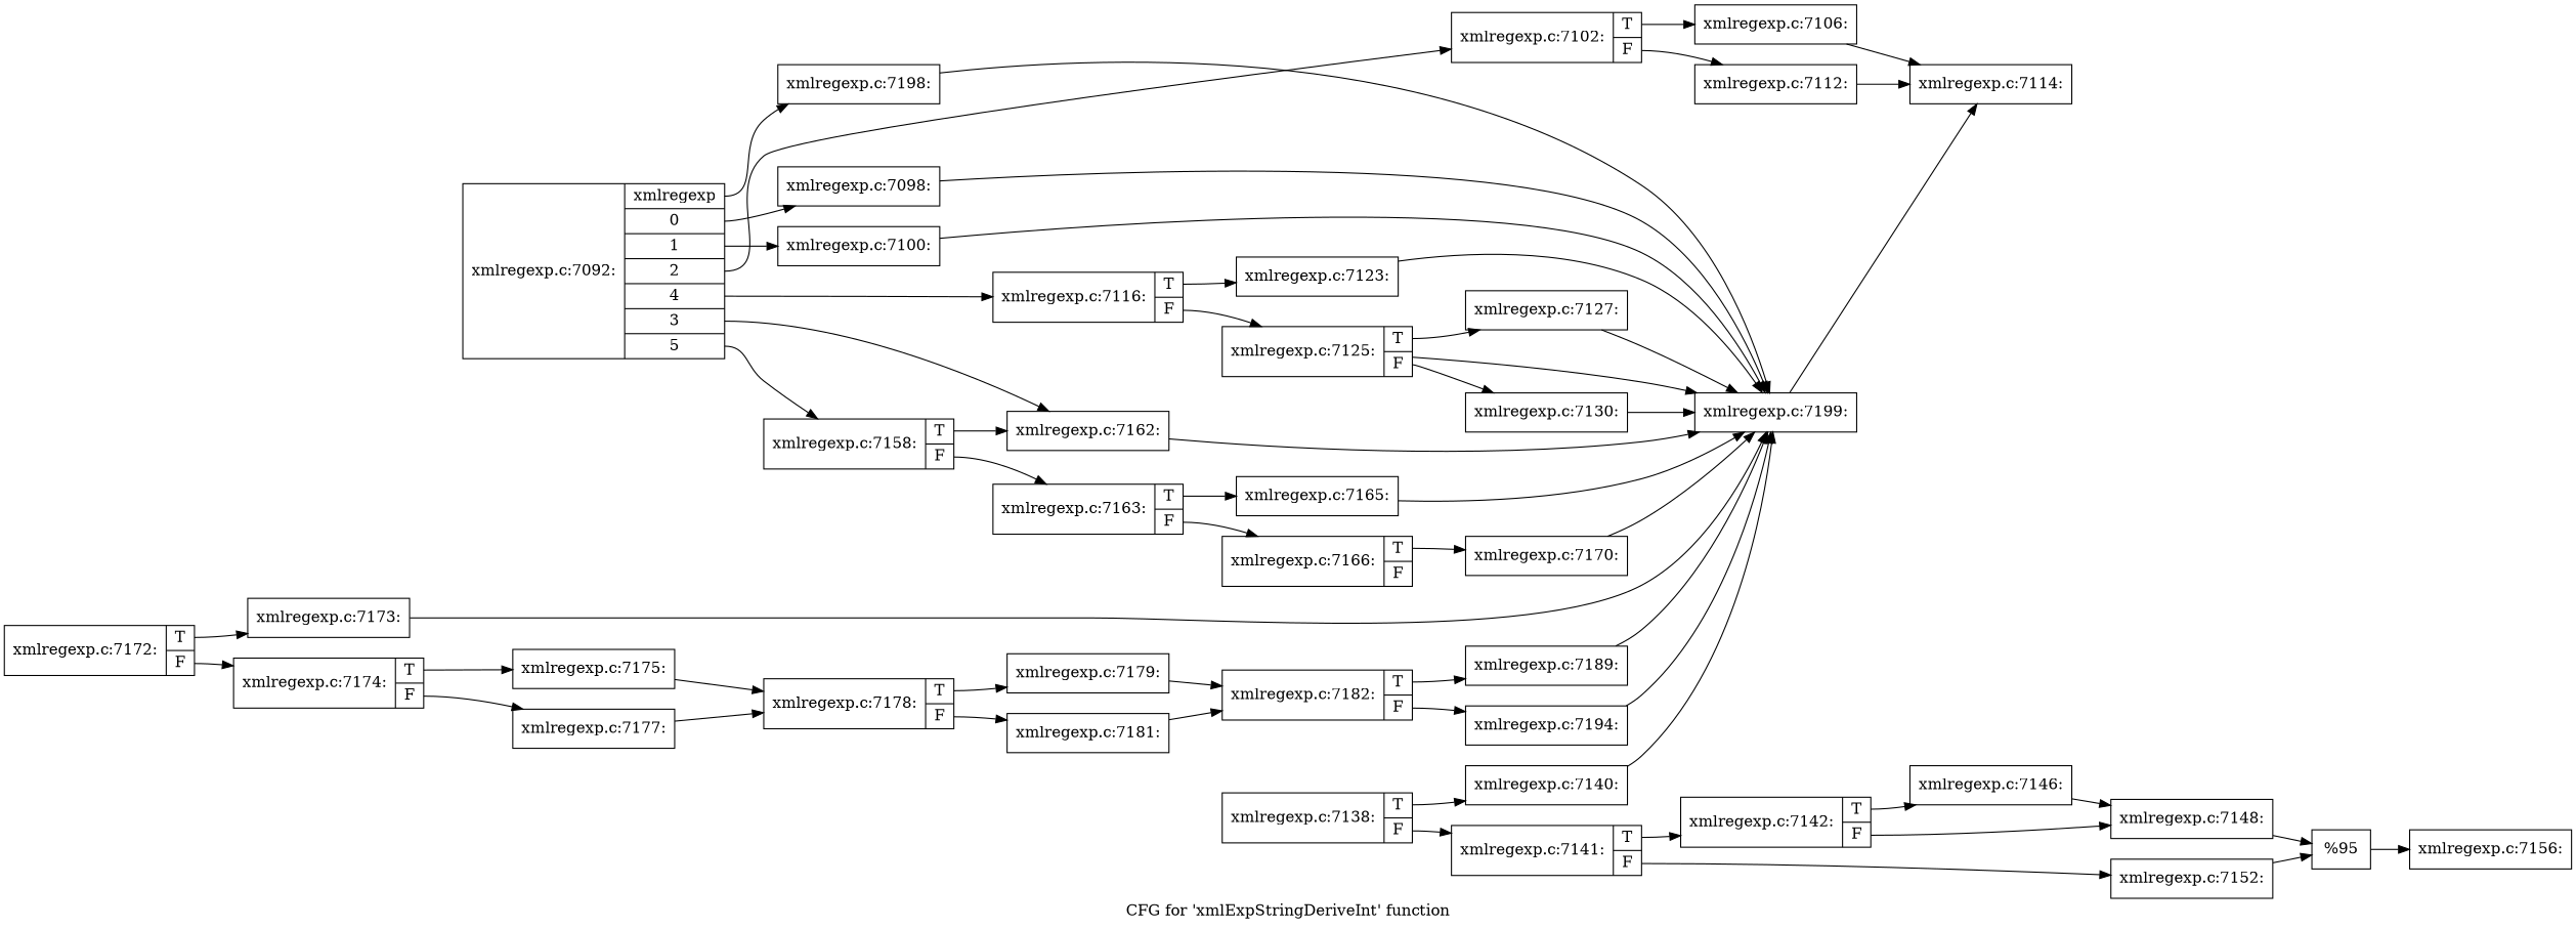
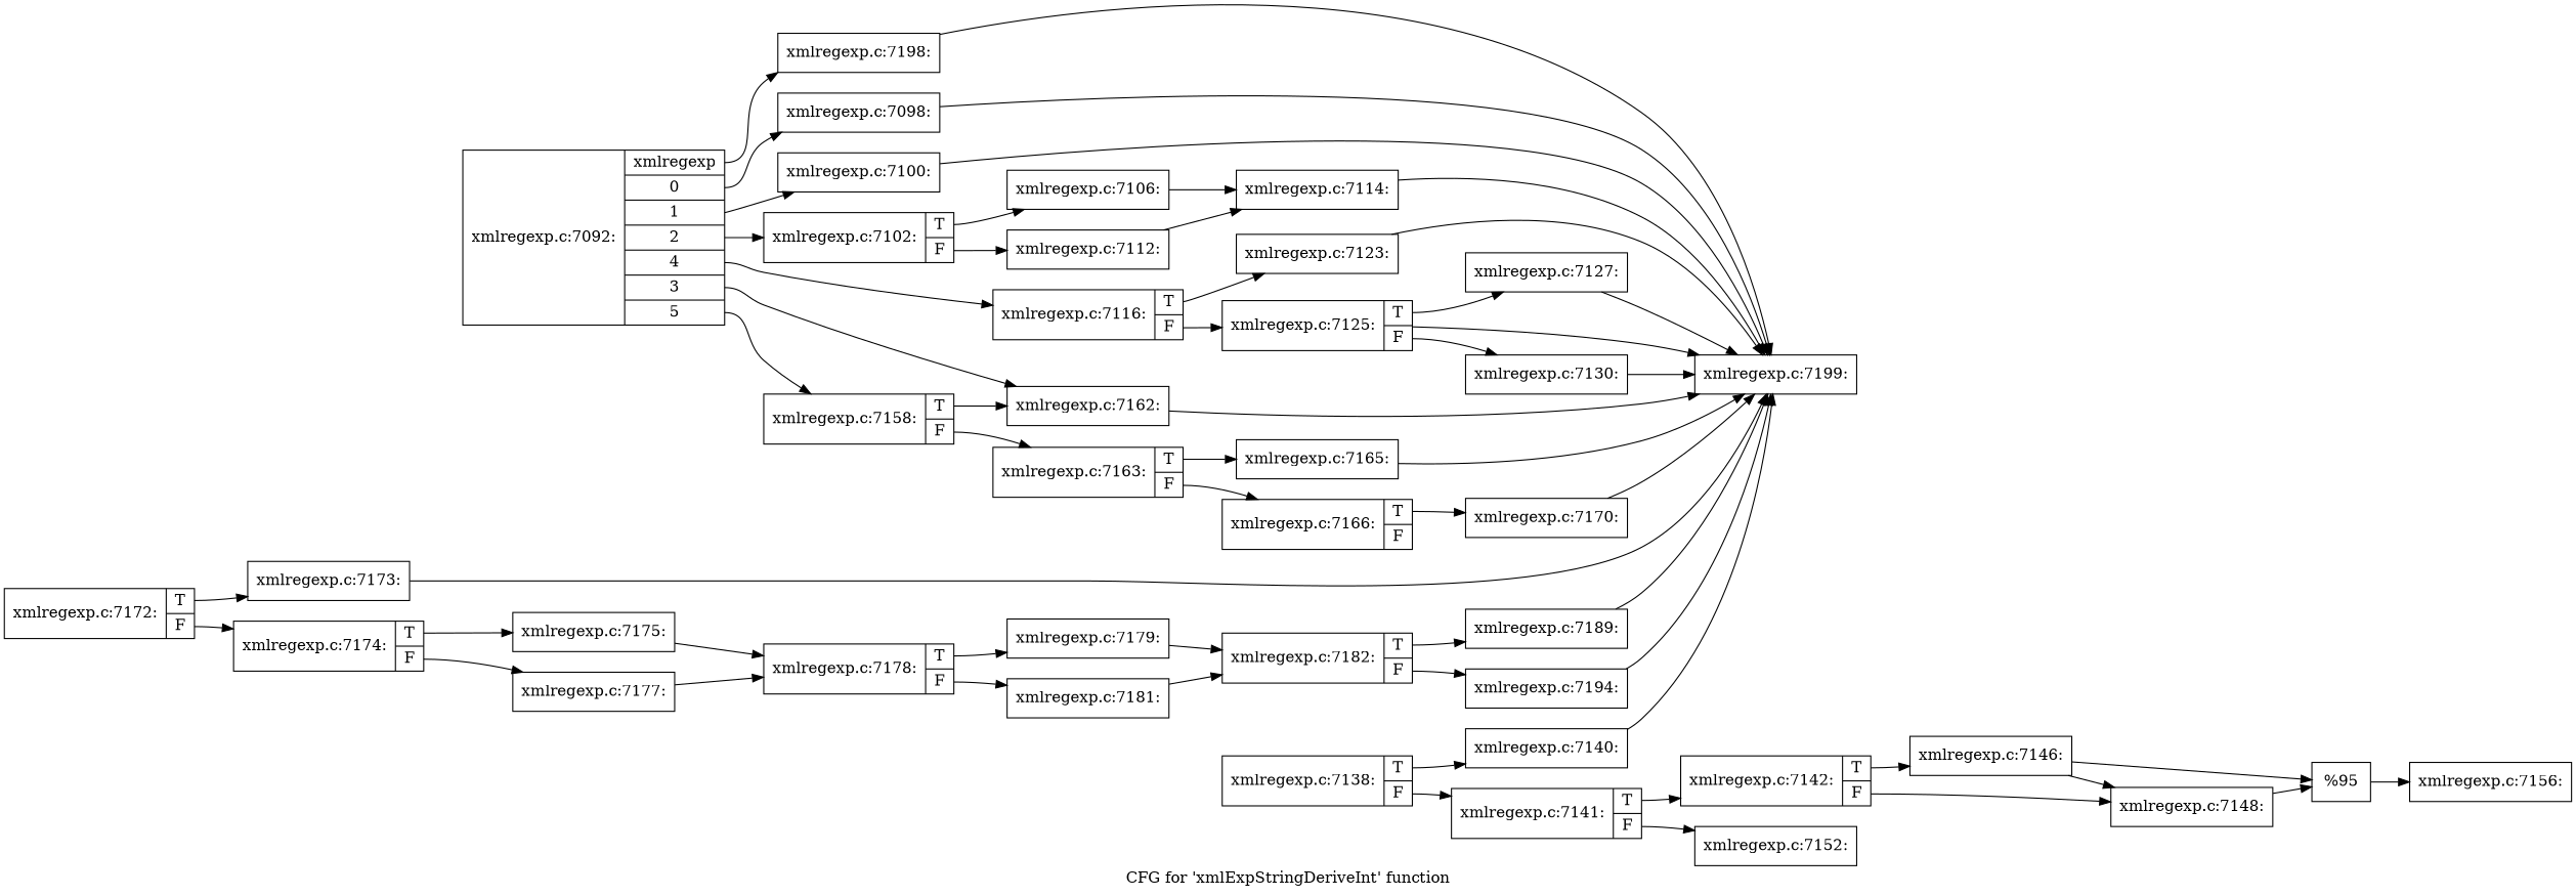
  digraph {
    label="CFG for 'xmlExpStringDeriveInt' function"
    rankdir=LR
    node [shape=record]
    n1 [label="{xmlregexp.c:7092:|{<s0>xmlregexp|<s1>0|<s2>1|<s3>2|<s4>4|<s5>3|<s6>5}}"]
    n2 [label="{xmlregexp.c:7198:}"]
    n3 [label="{xmlregexp.c:7098:}"]
    n4 [label="{xmlregexp.c:7100:}"]
    n5 [label="{xmlregexp.c:7102:|{<s0>T|<s1>F}}"]
    n6 [label="{xmlregexp.c:7116:|{<s0>T|<s1>F}}"]
    n7 [label="{xmlregexp.c:7158:|{<s0>T|<s1>F}}"]
    n8 [label="{xmlregexp.c:7162:}"]
    n9 [label="{xmlregexp.c:7199:}"]
    n10 [label="{xmlregexp.c:7106:}"]
    n11 [label="{xmlregexp.c:7112:}"]
    n12 [label="{xmlregexp.c:7123:}"]
    n13 [label="{xmlregexp.c:7125:|{<s0>T|<s1>F}}"]
    n14 [label="{xmlregexp.c:7138:|{<s0>T|<s1>F}}"]
    n15 [label="{xmlregexp.c:7140:}"]
    n16 [label="{xmlregexp.c:7141:|{<s0>T|<s1>F}}"]
    n17 [label="{xmlregexp.c:7163:|{<s0>T|<s1>F}}"]
    n18 [label="{xmlregexp.c:7114:}"]
    n19 [label="{xmlregexp.c:7127:}"]
    n20 [label="{xmlregexp.c:7130:}"]
    n21 [label="{xmlregexp.c:7142:|{<s0>T|<s1>F}}"]
    n22 [label="{xmlregexp.c:7152:}"]
    n23 [label="{xmlregexp.c:7165:}"]
    n24 [label="{xmlregexp.c:7166:|{<s0>T|<s1>F}}"]
    n25 [label="{xmlregexp.c:7146:}"]
    n26 [label="{xmlregexp.c:7148:}"]
    n27 [label="{%95}"]
    n28 [label="{xmlregexp.c:7156:}"]
    n29 [label="{xmlregexp.c:7170:}"]
    n30 [label="{xmlregexp.c:7172:|{<s0>T|<s1>F}}"]
    n31 [label="{xmlregexp.c:7173:}"]
    n32 [label="{xmlregexp.c:7174:|{<s0>T|<s1>F}}"]
    n33 [label="{xmlregexp.c:7175:}"]
    n34 [label="{xmlregexp.c:7177:}"]
    n35 [label="{xmlregexp.c:7178:|{<s0>T|<s1>F}}"]
    n36 [label="{xmlregexp.c:7179:}"]
    n37 [label="{xmlregexp.c:7181:}"]
    n38 [label="{xmlregexp.c:7182:|{<s0>T|<s1>F}}"]
    n39 [label="{xmlregexp.c:7189:}"]
    n40 [label="{xmlregexp.c:7194:}"]
    n1 -> n2 [tailport=s0]
    n1 -> n3 [tailport=s1]
    n1 -> n4 [tailport=s2]
    n1 -> n5 [tailport=s3]
    n1 -> n6 [tailport=s4]
    n1 -> n7 [tailport=s6]
    n1 -> n8 [tailport=s5]
    n2 -> n9
    n3 -> n9
    n4 -> n9
    n5 -> n10 [tailport=s0]
    n5 -> n11 [tailport=s1]
    n6 -> n12 [tailport=s0]
    n6 -> n13 [tailport=s1]
    n7 -> n8 [tailport=s0]
    n7 -> n17 [tailport=s1]
    n8 -> n9
    n10 -> n18
    n11 -> n18
    n12 -> n9
    n13 -> n9
    n13 -> n19 [tailport=s0]
    n13 -> n20 [tailport=s1]
    n14 -> n15 [tailport=s0]
    n14 -> n16 [tailport=s1]
    n15 -> n9
    n16 -> n21 [tailport=s0]
    n16 -> n22 [tailport=s1]
    n17 -> n23 [tailport=s0]
    n17 -> n24 [tailport=s1]
-   n9 -> n18
+   n18 -> n9
    n19 -> n9
    n20 -> n9
    n21 -> n25 [tailport=s0]
    n21 -> n26 [tailport=s1]
-   n22 -> n27
+   n25 -> n27
    n23 -> n9
    n24 -> n29 [tailport=s0]
    n25 -> n26
    n26 -> n27
    n27 -> n28
    n29 -> n9
    n30 -> n31 [tailport=s0]
    n30 -> n32 [tailport=s1]
    n31 -> n9
    n32 -> n33 [tailport=s0]
    n32 -> n34 [tailport=s1]
    n33 -> n35
    n34 -> n35
    n35 -> n36 [tailport=s0]
    n35 -> n37 [tailport=s1]
    n36 -> n38
    n37 -> n38
    n38 -> n39 [tailport=s0]
    n38 -> n40 [tailport=s1]
    n39 -> n9
    n40 -> n9
  }
